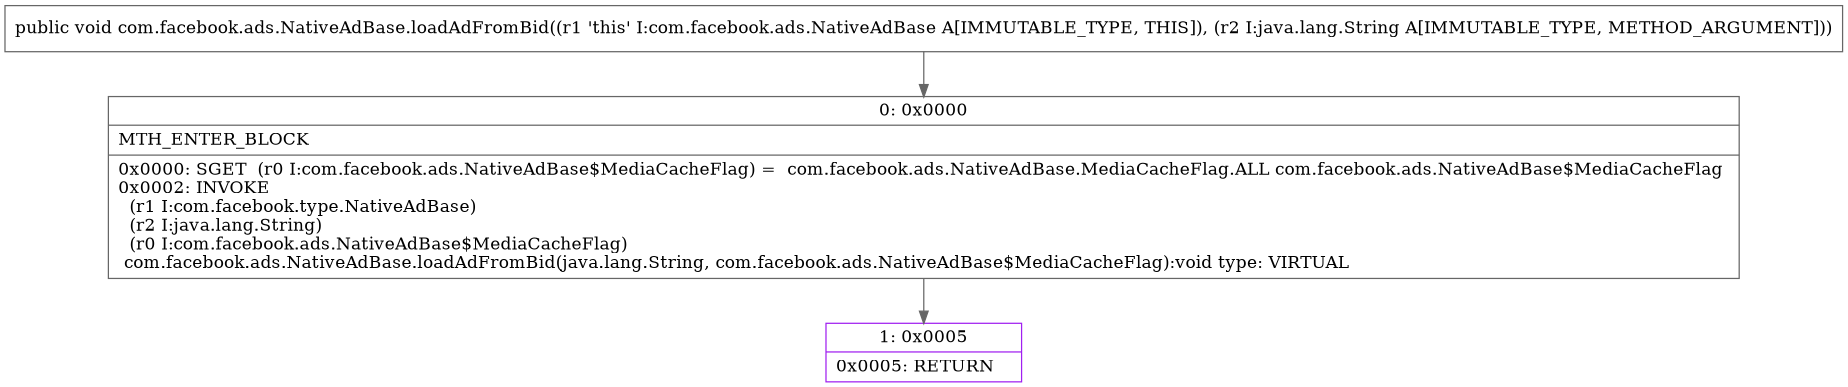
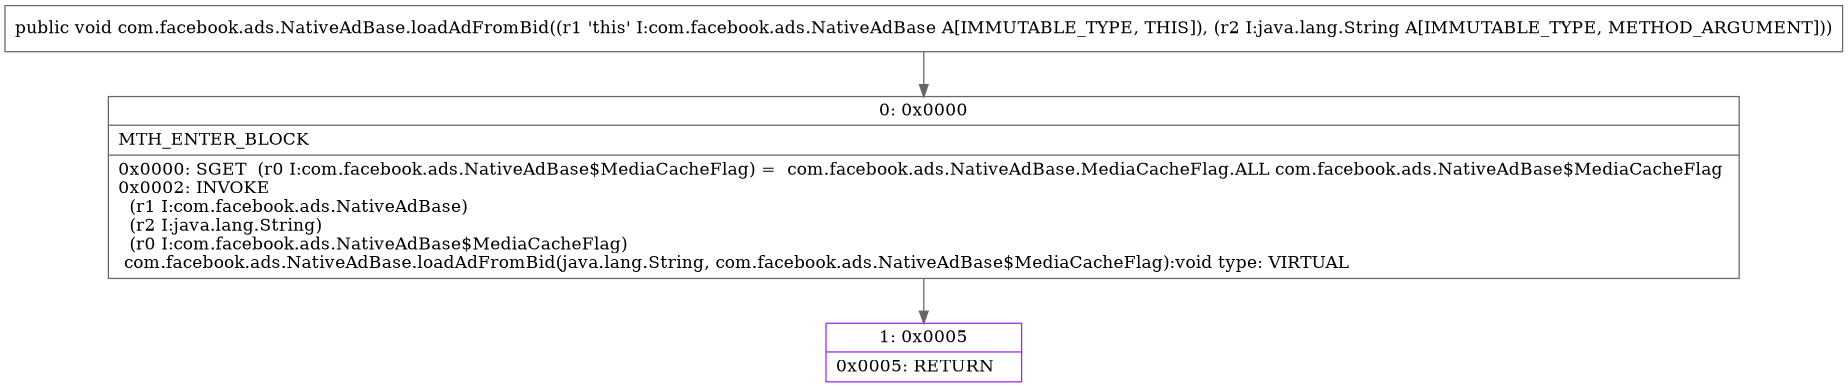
  digraph {
    node [shape=record color=gray40]
    edge [color=gray40]
-   n1 [label="{0\:\ 0x0000|MTH_ENTER_BLOCK\l|0x0000: SGET  (r0 I:com.facebook.ads.NativeAdBase$MediaCacheFlag) =  com.facebook.ads.NativeAdBase.MediaCacheFlag.ALL com.facebook.ads.NativeAdBase$MediaCacheFlag \l0x0002: INVOKE  \l  (r1 I:com.facebook.type.NativeAdBase)\l  (r2 I:java.lang.String)\l  (r0 I:com.facebook.ads.NativeAdBase$MediaCacheFlag)\l com.facebook.ads.NativeAdBase.loadAdFromBid(java.lang.String, com.facebook.ads.NativeAdBase$MediaCacheFlag):void type: VIRTUAL \l}"]
+   n1 [label="{0\:\ 0x0000|MTH_ENTER_BLOCK\l|0x0000: SGET  (r0 I:com.facebook.ads.NativeAdBase$MediaCacheFlag) =  com.facebook.ads.NativeAdBase.MediaCacheFlag.ALL com.facebook.ads.NativeAdBase$MediaCacheFlag \l0x0002: INVOKE  \l  (r1 I:com.facebook.ads.NativeAdBase)\l  (r2 I:java.lang.String)\l  (r0 I:com.facebook.ads.NativeAdBase$MediaCacheFlag)\l com.facebook.ads.NativeAdBase.loadAdFromBid(java.lang.String, com.facebook.ads.NativeAdBase$MediaCacheFlag):void type: VIRTUAL \l}"]
    n2 [label="{1\:\ 0x0005|0x0005: RETURN   \l}" color=purple]
    n3 [label="{public void com.facebook.ads.NativeAdBase.loadAdFromBid((r1 'this' I:com.facebook.ads.NativeAdBase A[IMMUTABLE_TYPE, THIS]), (r2 I:java.lang.String A[IMMUTABLE_TYPE, METHOD_ARGUMENT])) }"]
    n1 -> n2
    n3 -> n1
  }
